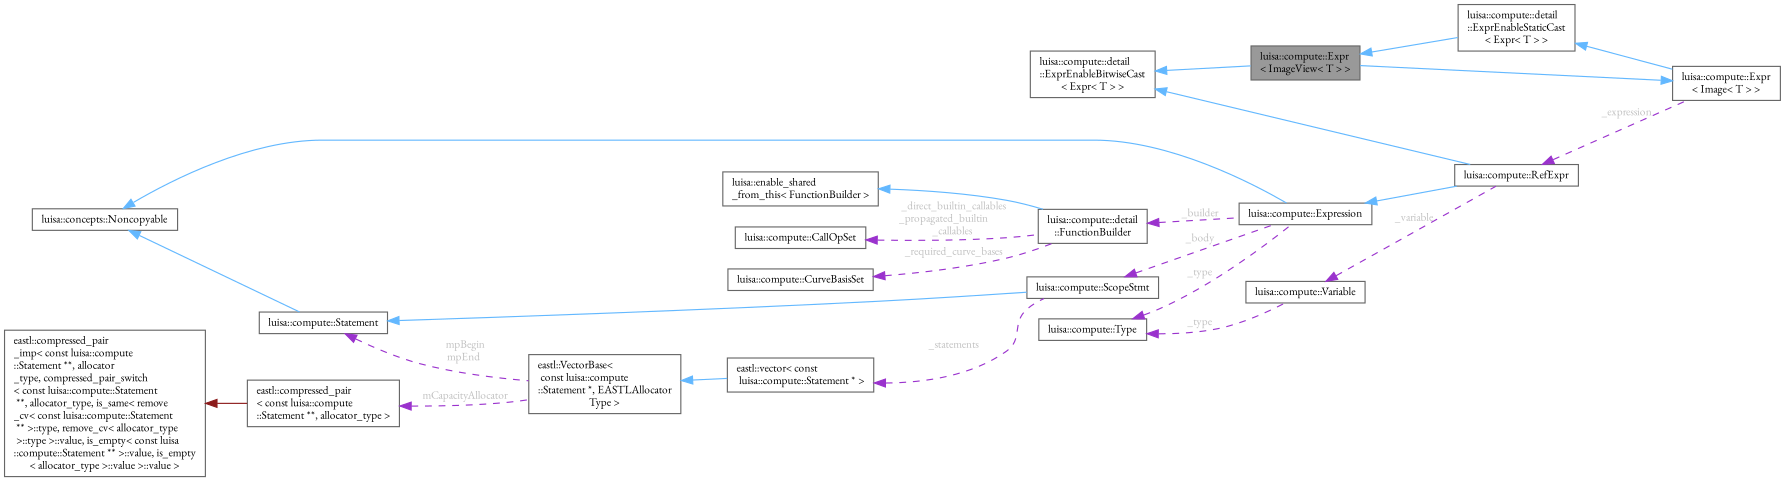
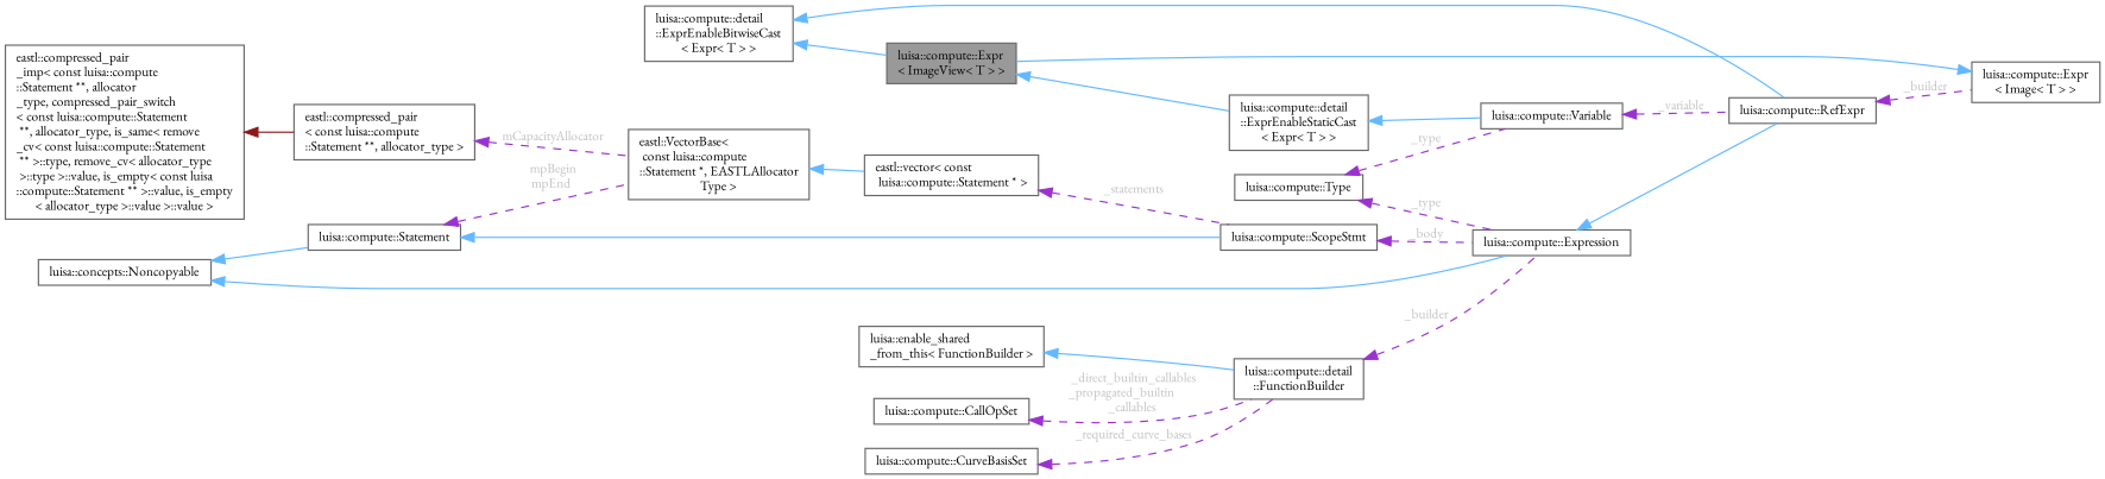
  digraph {
    fontname="EB Garamond"
    rankdir=LR
    node [color=gray40 fillcolor=white fontname="EB Garamond" fontsize=10 shape=box style=filled]
    edge [color=steelblue1 dir=back fontname="EB Garamond" fontsize=10 labelfontname=Helvetica labelfontsize=10 style=solid]
    n1 [fillcolor=grey60 fontcolor=black height=0.2 label="luisa::compute::Expr\l\< ImageView\< T \> \>" width=0.4]
    n2 [height=0.2 label="luisa::compute::detail\l::ExprEnableStaticCast\l\< Expr\< T \> \>" width=0.4]
    n3 [height=0.2 label="luisa::compute::Expr\l\< Image\< T \> \>" width=0.4]
    n4 [height=0.2 label="luisa::compute::detail\l::ExprEnableBitwiseCast\l\< Expr\< T \> \>" width=0.4]
    n5 [height=0.2 label="luisa::compute::RefExpr" width=0.4]
    n6 [height=0.2 label="luisa::compute::Expression" width=0.4]
    n7 [height=0.2 label="luisa::concepts::Noncopyable" width=0.4]
    n8 [height=0.2 label="luisa::compute::Statement" width=0.4]
    n9 [height=0.2 label="luisa::compute::ScopeStmt" width=0.4]
    n10 [height=0.2 label="eastl::VectorBase\<\l const luisa::compute\l::Statement *, EASTLAllocator\lType \>" width=0.4]
    n11 [height=0.2 label="luisa::compute::Type" width=0.4]
    n12 [height=0.2 label="luisa::compute::Variable" width=0.4]
    n13 [height=0.2 label="luisa::compute::detail\l::FunctionBuilder" width=0.4]
    n14 [height=0.2 label="luisa::enable_shared\l_from_this\< FunctionBuilder \>" width=0.4]
    n15 [height=0.2 label="eastl::vector\< const\l luisa::compute::Statement * \>" width=0.4]
    n16 [height=0.2 label="eastl::compressed_pair\l\< const luisa::compute\l::Statement **, allocator_type \>" width=0.4]
    n17 [height=0.2 label="eastl::compressed_pair\l_imp\< const luisa::compute\l::Statement **, allocator\l_type, compressed_pair_switch\l\< const luisa::compute::Statement\l **, allocator_type, is_same\< remove\l_cv\< const luisa::compute::Statement\l ** \>::type, remove_cv\< allocator_type\l \>::type \>::value, is_empty\< const luisa\l::compute::Statement ** \>::value, is_empty\l\< allocator_type \>::value \>::value \>" width=0.4]
    n18 [height=0.2 label="luisa::compute::CallOpSet" width=0.4]
    n19 [height=0.2 label="luisa::compute::CurveBasisSet" width=0.4]
    n1 -> n2
-   n2 -> n3
+   n2 -> n12
    n3 -> n1
    n4 -> n1
    n4 -> n5
-   n5 -> n3 [color=darkorchid3 fontcolor=grey label=" _expression" style=dashed]
+   n5 -> n3 [color=darkorchid3 fontcolor=grey label=" _builder" style=dashed]
    n6 -> n5
    n7 -> n6
    n7 -> n8
    n8 -> n9
    n8 -> n10 [color=darkorchid3 fontcolor=grey label=" mpBegin\nmpEnd" style=dashed]
    n9 -> n6 [color=darkorchid3 fontcolor=grey label=" _body" style=dashed]
    n10 -> n15
    n11 -> n6 [color=darkorchid3 fontcolor=grey label=" _type" style=dashed]
    n11 -> n12 [color=darkorchid3 fontcolor=grey label=" _type" style=dashed]
    n12 -> n5 [color=darkorchid3 fontcolor=grey label=" _variable" style=dashed]
    n13 -> n6 [color=darkorchid3 fontcolor=grey label=" _builder" style=dashed]
    n14 -> n13
    n15 -> n9 [color=darkorchid3 fontcolor=grey label=" _statements" style=dashed]
    n16 -> n10 [color=darkorchid3 fontcolor=grey label=" mCapacityAllocator" style=dashed]
    n17 -> n16 [color=firebrick4]
    n18 -> n13 [color=darkorchid3 fontcolor=grey label=" _direct_builtin_callables\n_propagated_builtin\l_callables" style=dashed]
    n19 -> n13 [color=darkorchid3 fontcolor=grey label=" _required_curve_bases" style=dashed]
  }
